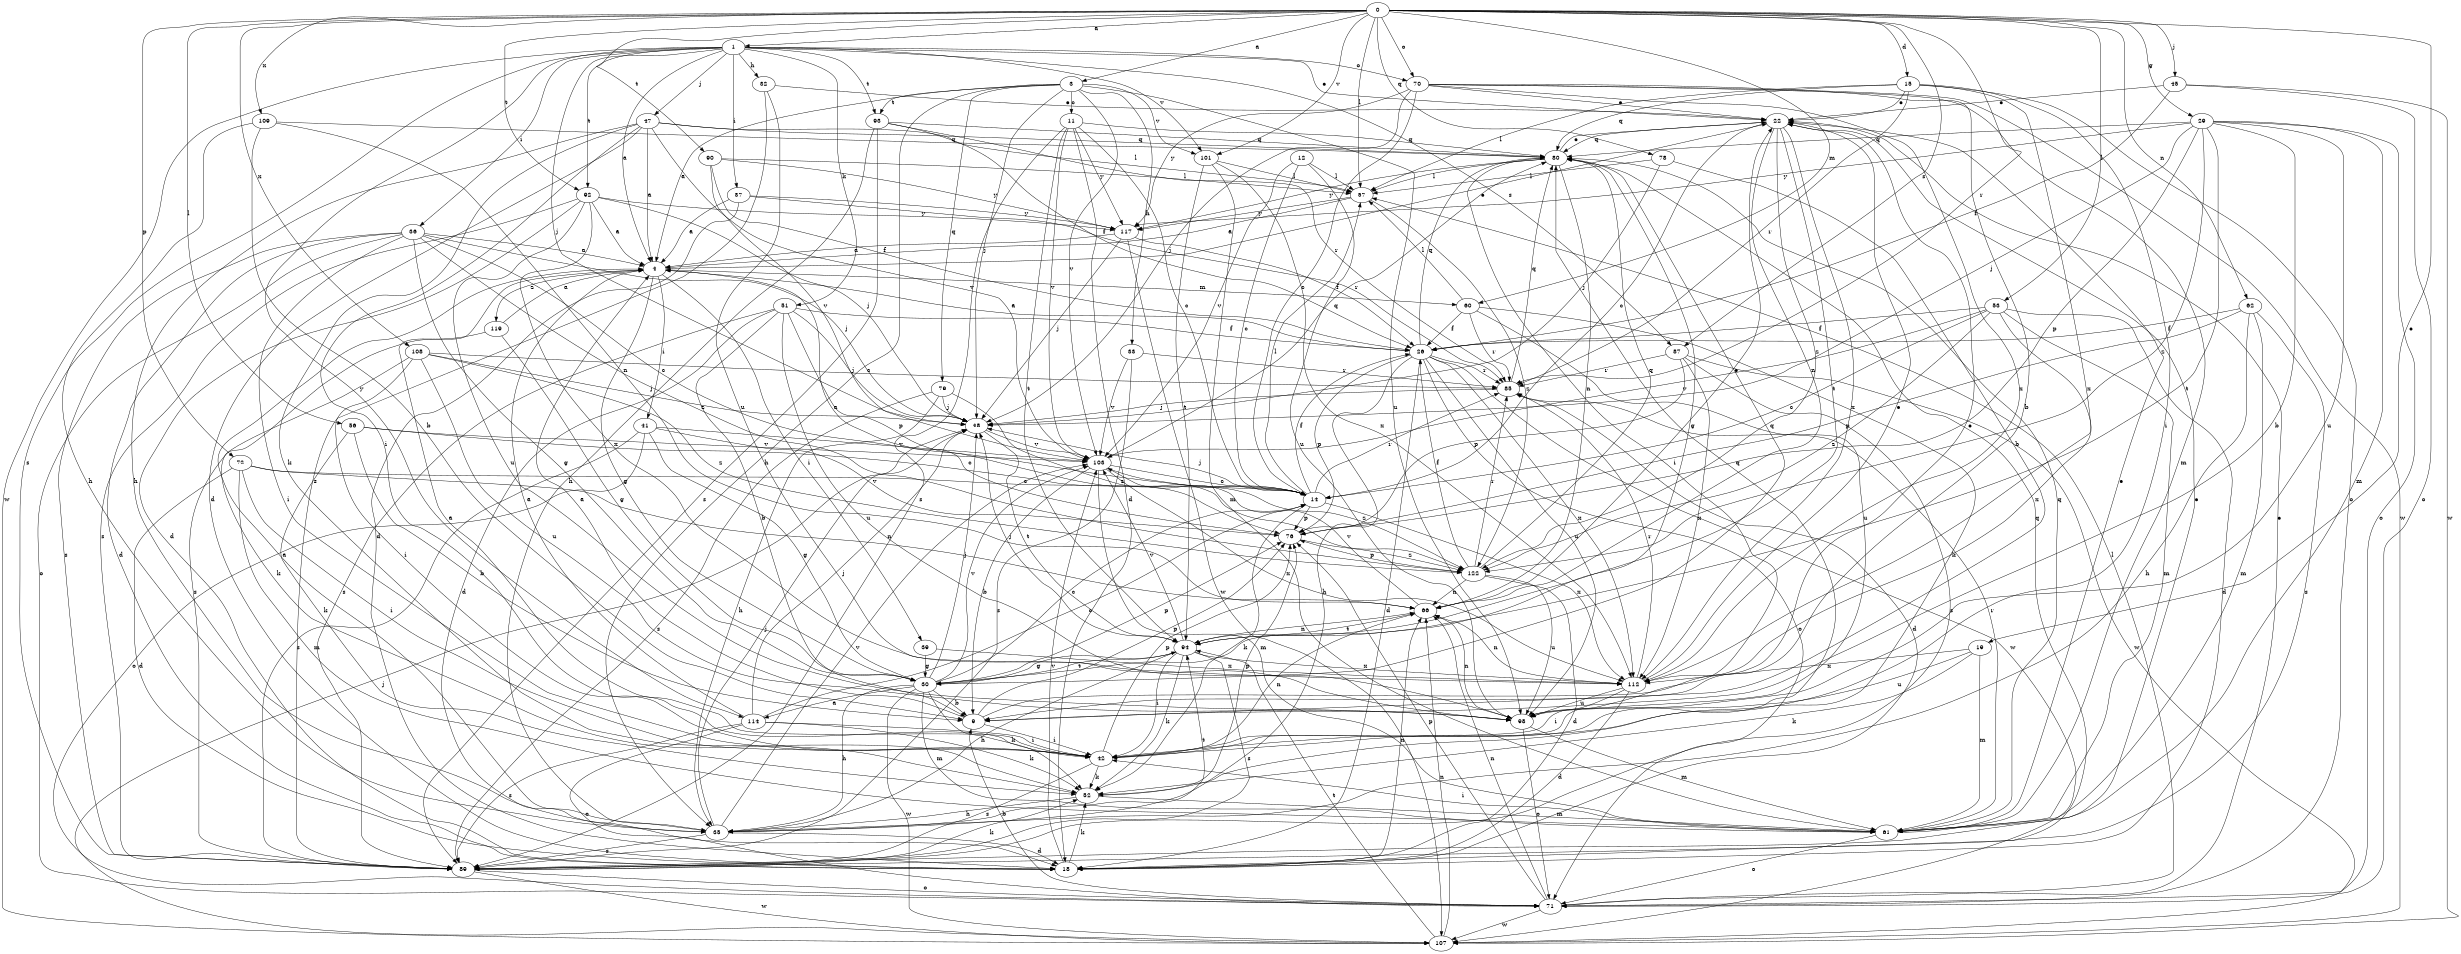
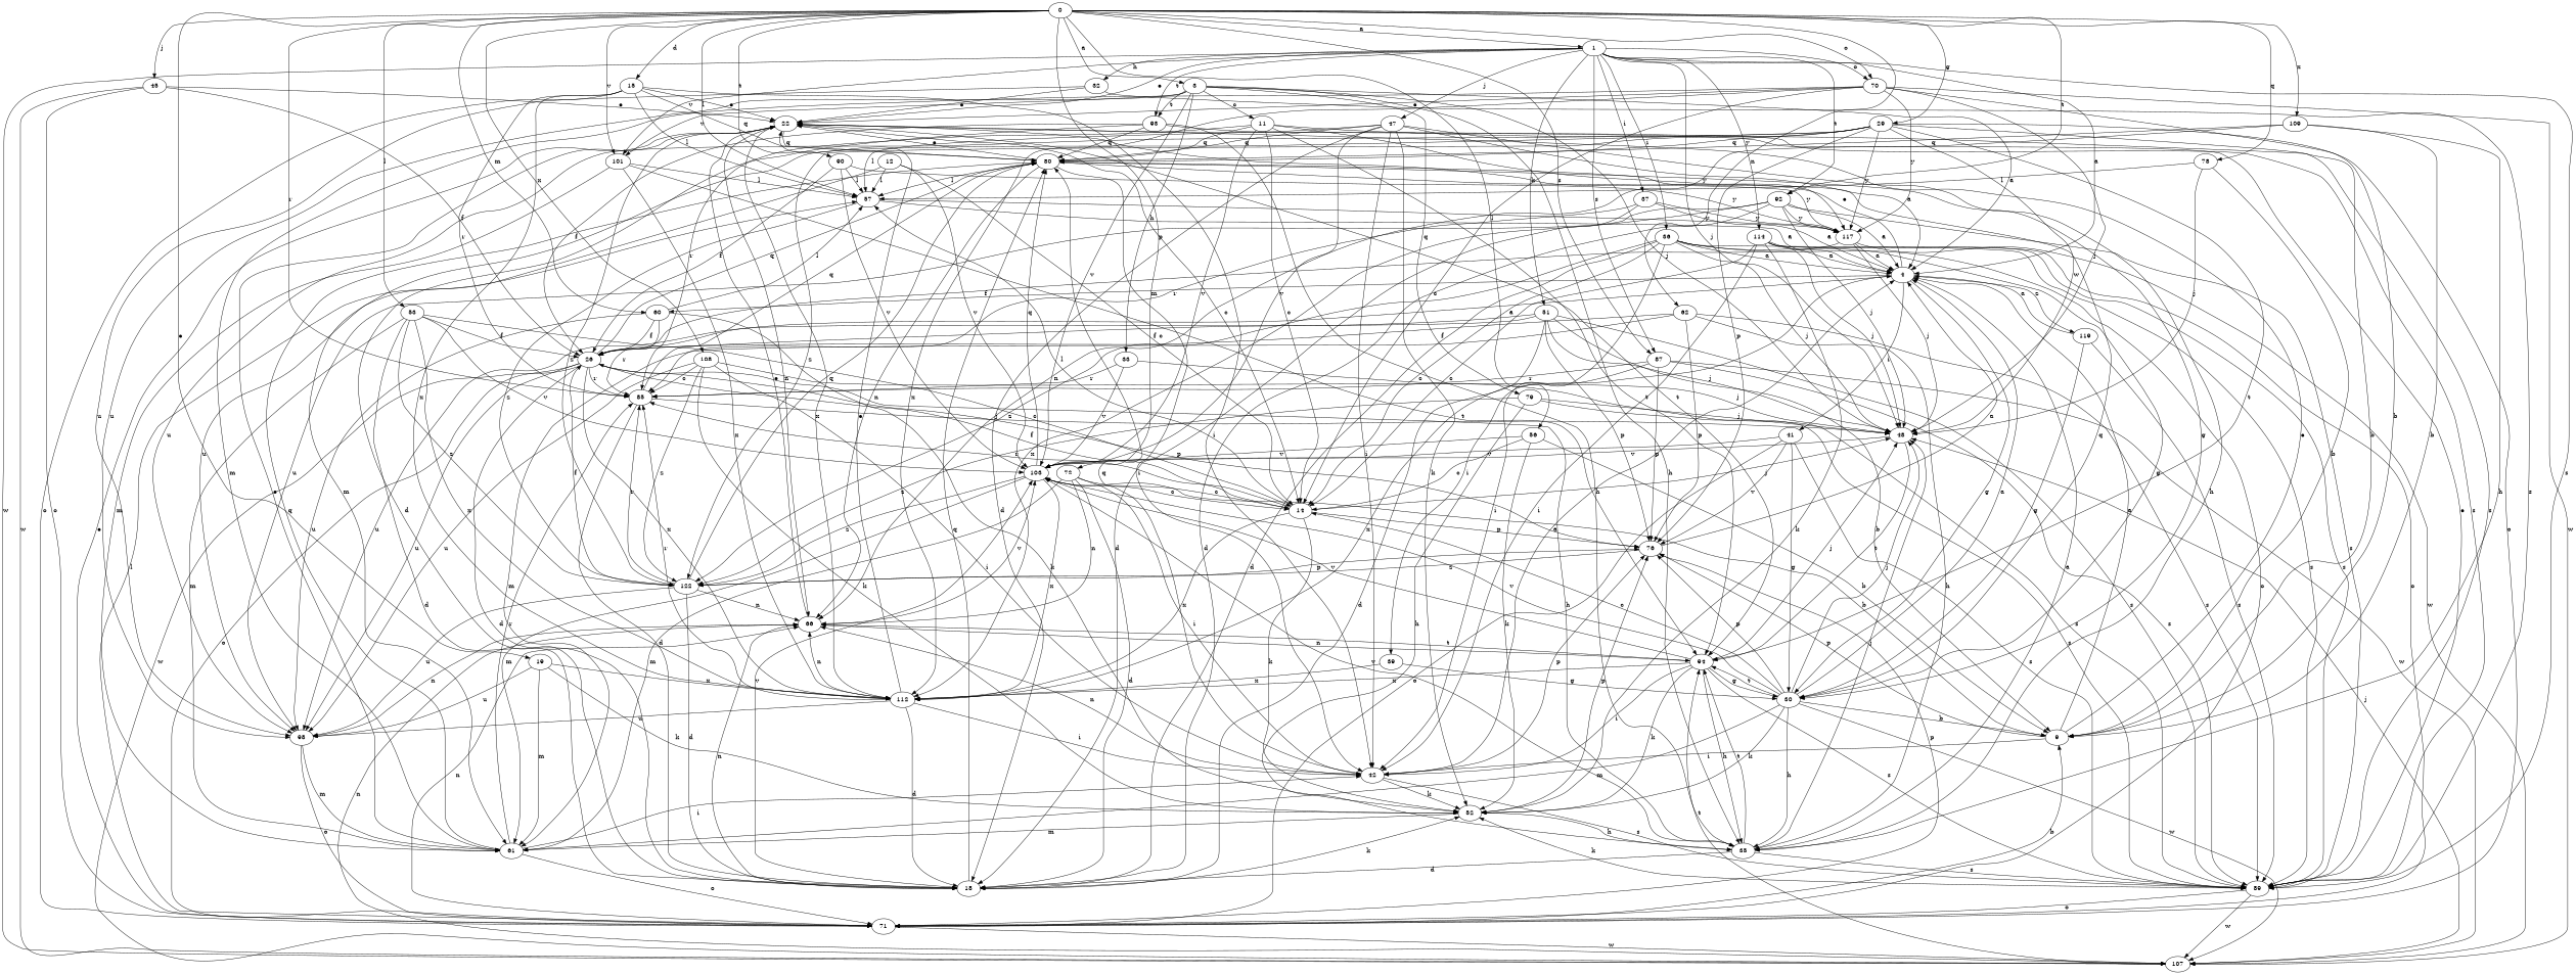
  strict digraph {
    0
    1
    3
    15
    19
    29
    45
    53
    56
    57
    60
    62
    70
    72
    78
    85
    87
    90
    92
    101
    108
    109
    4
    22
    32
    36
    37
    47
    48
    51
    89
    93
    107
    114
    11
    33
    35
    79
    98
    103
    42
    80
    112
    71
    52
    61
    9
    76
    94
    117
    122
    26
    14
    18
    66
    30
    39
    41
    119
    12
    0 -> 1 [label=a]
    0 -> 3 [label=a]
    0 -> 15 [label=d]
    0 -> 19 [label=e]
    0 -> 29 [label=g]
    0 -> 45 [label=j]
    0 -> 53 [label=l]
    0 -> 56 [label=l]
    0 -> 57 [label=l]
    0 -> 60 [label=m]
    0 -> 62 [label=n]
    0 -> 70 [label=o]
    0 -> 72 [label=p]
    0 -> 78 [label=q]
    0 -> 85 [label=r]
    0 -> 87 [label=s]
    0 -> 90 [label=t]
    0 -> 92 [label=t]
    0 -> 101 [label=v]
    0 -> 108 [label=x]
    0 -> 109 [label=x]
    1 -> 70 [label=o]
    1 -> 87 [label=s]
    1 -> 92 [label=t]
    1 -> 101 [label=v]
    1 -> 4 [label=a]
    1 -> 22 [label=e]
    1 -> 32 [label=h]
    1 -> 36 [label=i]
    1 -> 37 [label=i]
    1 -> 47 [label=j]
    1 -> 48 [label=j]
    1 -> 51 [label=k]
    1 -> 89 [label=s]
    1 -> 93 [label=t]
    1 -> 107 [label=w]
    1 -> 114 [label=y]
    3 -> 101 [label=v]
    3 -> 4 [label=a]
    3 -> 48 [label=j]
    3 -> 93 [label=t]
    3 -> 11 [label=c]
    3 -> 33 [label=h]
    3 -> 35 [label=h]
    3 -> 79 [label=q]
    3 -> 98 [label=u]
    3 -> 103 [label=v]
    15 -> 57 [label=l]
    15 -> 85 [label=r]
    15 -> 22 [label=e]
    15 -> 42 [label=i]
    15 -> 80 [label=q]
    15 -> 112 [label=x]
    15 -> 71 [label=o]
    19 -> 98 [label=u]
    19 -> 112 [label=x]
    19 -> 52 [label=k]
    19 -> 61 [label=m]
-   29 -> 48 [label=j]
+   29 -> 48 [label=w]
    29 -> 98 [label=u]
    29 -> 80 [label=q]
    29 -> 71 [label=o]
    29 -> 61 [label=m]
    29 -> 9 [label=b]
    29 -> 76 [label=p]
    29 -> 94 [label=t]
    29 -> 117 [label=y]
    29 -> 122 [label=z]
    45 -> 22 [label=e]
    45 -> 107 [label=w]
    45 -> 71 [label=o]
    45 -> 26 [label=f]
    53 -> 103 [label=v]
    53 -> 112 [label=x]
    53 -> 61 [label=m]
    53 -> 122 [label=z]
    53 -> 26 [label=f]
    53 -> 14 [label=c]
    53 -> 18 [label=d]
    56 -> 103 [label=v]
    56 -> 52 [label=k]
    56 -> 9 [label=b]
    56 -> 14 [label=c]
    57 -> 4 [label=a]
    57 -> 117 [label=y]
    57 -> 122 [label=z]
    60 -> 57 [label=l]
    60 -> 85 [label=r]
    60 -> 98 [label=u]
    60 -> 52 [label=k]
    60 -> 26 [label=f]
    62 -> 89 [label=s]
    62 -> 35 [label=h]
    62 -> 61 [label=m]
    62 -> 76 [label=p]
    62 -> 26 [label=f]
    70 -> 22 [label=e]
    70 -> 48 [label=j]
    70 -> 107 [label=w]
    70 -> 112 [label=x]
    70 -> 61 [label=m]
    70 -> 9 [label=b]
    70 -> 117 [label=y]
    70 -> 14 [label=c]
    72 -> 42 [label=i]
    72 -> 61 [label=m]
    72 -> 14 [label=c]
    72 -> 18 [label=d]
    72 -> 66 [label=n]
    78 -> 57 [label=l]
    78 -> 48 [label=j]
    78 -> 9 [label=b]
    85 -> 48 [label=j]
    85 -> 80 [label=q]
    85 -> 18 [label=d]
    87 -> 85 [label=r]
    87 -> 89 [label=s]
    87 -> 107 [label=w]
    87 -> 112 [label=x]
    87 -> 76 [label=p]
    90 -> 57 [label=l]
    90 -> 103 [label=v]
    90 -> 117 [label=y]
    90 -> 26 [label=f]
    92 -> 4 [label=a]
    92 -> 48 [label=j]
    92 -> 89 [label=s]
    92 -> 98 [label=u]
    92 -> 112 [label=x]
    92 -> 117 [label=y]
    92 -> 18 [label=d]
    101 -> 57 [label=l]
    101 -> 112 [label=x]
    101 -> 61 [label=m]
    101 -> 94 [label=t]
    108 -> 85 [label=c]
    108 -> 48 [label=j]
    108 -> 98 [label=u]
    108 -> 42 [label=i]
    108 -> 52 [label=k]
    108 -> 122 [label=z]
    109 -> 35 [label=h]
    109 -> 80 [label=q]
    109 -> 9 [label=b]
    109 -> 66 [label=n]
    4 -> 60 [label=m]
    4 -> 22 [label=e]
    4 -> 30 [label=g]
    4 -> 39 [label=i]
    4 -> 41 [label=i]
    4 -> 119 [label=z]
    22 -> 80 [label=q]
    22 -> 112 [label=x]
    22 -> 94 [label=t]
    22 -> 122 [label=z]
    22 -> 14 [label=c]
    22 -> 66 [label=n]
    32 -> 22 [label=e]
    32 -> 89 [label=s]
    32 -> 98 [label=u]
    36 -> 4 [label=a]
    36 -> 48 [label=j]
    36 -> 89 [label=s]
    36 -> 42 [label=i]
    36 -> 71 [label=o]
    36 -> 122 [label=z]
    36 -> 14 [label=c]
    36 -> 18 [label=d]
    36 -> 30 [label=g]
    37 -> 85 [label=r]
    37 -> 4 [label=a]
    37 -> 117 [label=y]
    37 -> 18 [label=d]
    47 -> 57 [label=l]
    47 -> 4 [label=a]
    47 -> 35 [label=h]
    47 -> 103 [label=v]
    47 -> 42 [label=i]
    47 -> 80 [label=q]
    47 -> 52 [label=k]
    47 -> 18 [label=d]
    48 -> 103 [label=v]
    48 -> 94 [label=t]
    51 -> 48 [label=j]
    51 -> 89 [label=s]
    51 -> 98 [label=u]
    51 -> 9 [label=b]
    51 -> 76 [label=p]
    51 -> 26 [label=f]
    51 -> 18 [label=d]
    89 -> 22 [label=e]
    89 -> 107 [label=w]
    89 -> 71 [label=o]
    89 -> 52 [label=k]
    93 -> 85 [label=r]
    93 -> 89 [label=s]
    93 -> 35 [label=h]
    93 -> 80 [label=q]
    93 -> 26 [label=f]
    107 -> 48 [label=j]
    107 -> 94 [label=t]
    107 -> 66 [label=n]
    114 -> 4 [label=a]
    114 -> 48 [label=j]
    114 -> 89 [label=s]
    114 -> 42 [label=i]
    114 -> 71 [label=o]
    114 -> 52 [label=k]
    114 -> 14 [label=c]
    11 -> 89 [label=s]
    11 -> 103 [label=v]
    11 -> 80 [label=q]
    11 -> 94 [label=t]
    11 -> 117 [label=y]
    11 -> 14 [label=c]
    11 -> 18 [label=d]
    33 -> 85 [label=r]
    33 -> 89 [label=s]
    33 -> 103 [label=v]
    35 -> 4 [label=a]
    35 -> 48 [label=j]
    35 -> 89 [label=s]
    35 -> 103 [label=v]
    35 -> 94 [label=t]
    35 -> 18 [label=d]
    79 -> 48 [label=j]
    79 -> 89 [label=s]
    79 -> 35 [label=h]
    79 -> 122 [label=z]
    98 -> 71 [label=o]
    98 -> 61 [label=m]
    98 -> 66 [label=n]
    103 -> 80 [label=q]
    103 -> 112 [label=x]
    103 -> 61 [label=m]
    103 -> 9 [label=b]
    103 -> 122 [label=z]
    103 -> 14 [label=c]
    42 -> 4 [label=a]
    42 -> 89 [label=s]
    42 -> 80 [label=q]
    42 -> 52 [label=k]
    42 -> 76 [label=p]
    42 -> 66 [label=n]
    80 -> 57 [label=l]
    80 -> 22 [label=e]
    80 -> 42 [label=i]
    80 -> 117 [label=y]
    80 -> 66 [label=n]
    80 -> 30 [label=g]
    112 -> 85 [label=r]
    112 -> 22 [label=e]
    112 -> 98 [label=u]
    112 -> 42 [label=i]
    112 -> 18 [label=d]
    112 -> 66 [label=n]
    71 -> 57 [label=l]
    71 -> 22 [label=e]
    71 -> 107 [label=w]
    71 -> 9 [label=b]
    71 -> 76 [label=p]
    71 -> 66 [label=n]
    52 -> 35 [label=h]
    52 -> 61 [label=m]
    52 -> 76 [label=p]
    61 -> 85 [label=r]
    61 -> 22 [label=e]
    61 -> 42 [label=i]
    61 -> 80 [label=q]
    61 -> 71 [label=o]
    9 -> 4 [label=a]
    9 -> 22 [label=e]
    9 -> 42 [label=i]
    9 -> 76 [label=p]
    76 -> 4 [label=a]
    76 -> 122 [label=z]
    94 -> 48 [label=j]
    94 -> 89 [label=s]
    94 -> 35 [label=h]
    94 -> 103 [label=v]
    94 -> 42 [label=i]
    94 -> 112 [label=x]
    94 -> 52 [label=k]
    94 -> 66 [label=n]
    94 -> 30 [label=g]
    117 -> 4 [label=a]
    117 -> 48 [label=j]
    117 -> 107 [label=w]
    117 -> 26 [label=f]
    122 -> 85 [label=r]
    122 -> 98 [label=u]
    122 -> 80 [label=q]
    122 -> 76 [label=p]
    122 -> 26 [label=f]
    122 -> 18 [label=d]
    122 -> 66 [label=n]
    26 -> 85 [label=r]
    26 -> 4 [label=a]
    26 -> 107 [label=w]
    26 -> 35 [label=h]
    26 -> 98 [label=u]
    26 -> 80 [label=q]
    26 -> 112 [label=x]
    26 -> 71 [label=o]
    26 -> 76 [label=p]
    26 -> 18 [label=d]
    14 -> 57 [label=l]
    14 -> 85 [label=r]
    14 -> 48 [label=j]
    14 -> 112 [label=x]
    14 -> 52 [label=k]
    14 -> 76 [label=p]
    14 -> 26 [label=f]
    18 -> 103 [label=v]
    18 -> 80 [label=q]
    18 -> 52 [label=k]
    18 -> 66 [label=n]
    66 -> 22 [label=e]
    66 -> 103 [label=v]
    66 -> 94 [label=t]
-   30 -> 114 [label=a]
+   30 -> 4 [label=a]
    30 -> 48 [label=j]
    30 -> 107 [label=w]
    30 -> 35 [label=h]
    30 -> 103 [label=v]
    30 -> 80 [label=q]
    30 -> 52 [label=k]
    30 -> 61 [label=m]
    30 -> 9 [label=b]
    30 -> 76 [label=p]
    30 -> 94 [label=t]
    30 -> 14 [label=c]
    39 -> 112 [label=x]
    39 -> 30 [label=g]
    41 -> 89 [label=s]
    41 -> 103 [label=v]
    41 -> 71 [label=o]
    41 -> 76 [label=v]
    41 -> 30 [label=g]
    119 -> 4 [label=a]
    119 -> 89 [label=s]
    119 -> 30 [label=g]
    12 -> 57 [label=l]
    12 -> 98 [label=u]
    12 -> 103 [label=v]
    12 -> 14 [label=c]
  }
